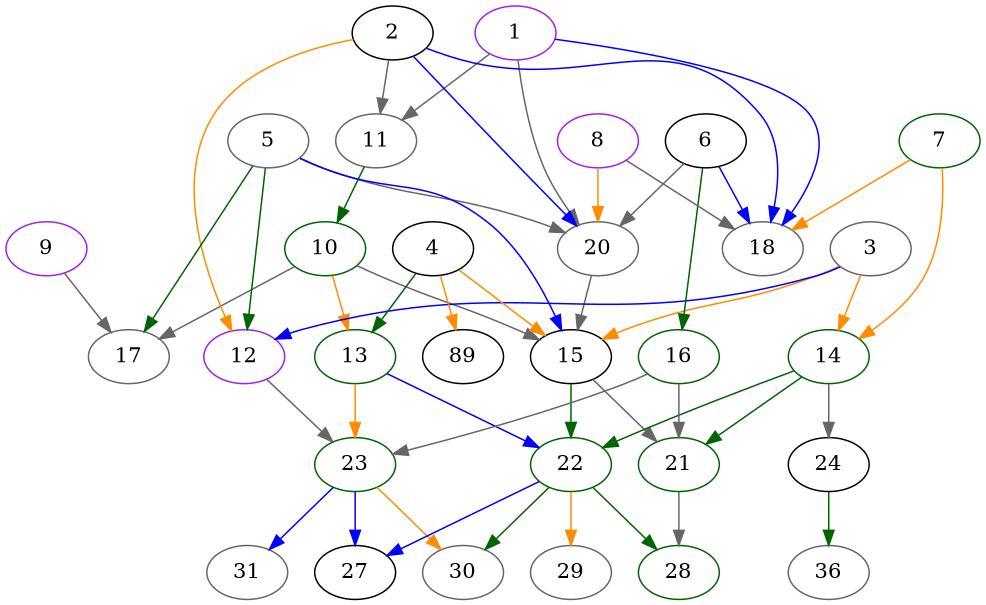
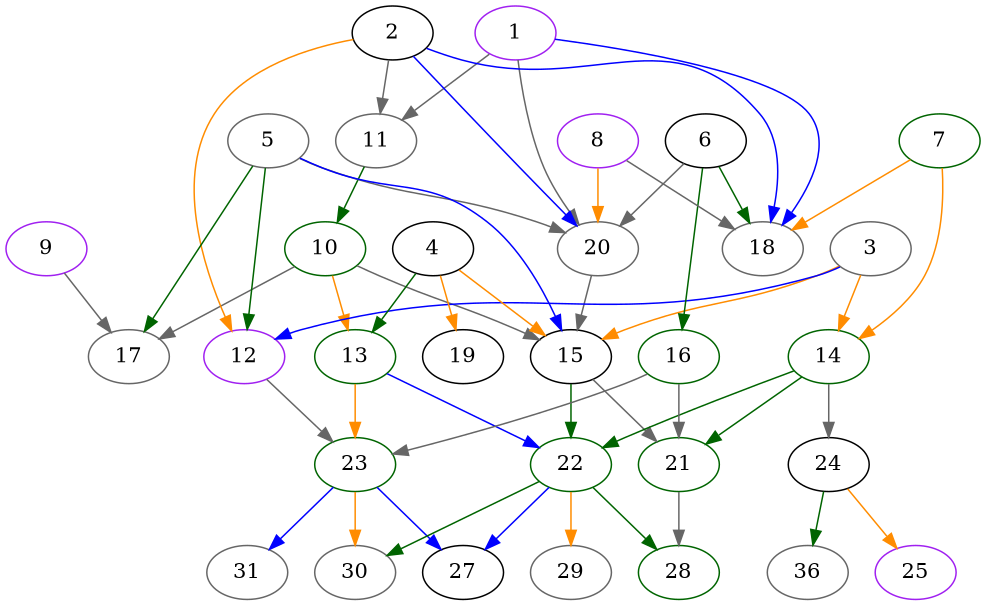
  digraph {
    node [alpha=0.16 color=gray40]
    edge [color=gray40]
    1 [alpha=0.11 color=purple expect_size=72039979776159336]
    11 [alpha=0.15 expect_size=78347156455745008]
    18 [expect_size=11977952356732876]
    20 [alpha=0.17 expect_size=618272795615695104]
    10 [alpha=0.18 color=darkgreen expect_size=2289291423788671434752]
    15 [alpha=0.01 color=black expect_size=1468950413618369]
    2 [alpha=0.17 color=black expect_size=20928607356448476]
    12 [alpha=0.01 color=purple expect_size=1769869803031514578944]
    23 [alpha=0.02 color=darkgreen expect_size=459428102093047595008]
    27 [alpha=0.11 color=black expect_size=39015794147441784]
    30 [alpha=0.09 expect_size=39276588709614736]
    31 [alpha=0.13 expect_size=118710676542063640576]
    3 [alpha=0.09 expect_size=1258644160477426944]
    14 [alpha=0.08 color=darkgreen expect_size=3185229005062436352]
    13 [alpha=0.14 color=darkgreen expect_size=35479794707159056384]
    22 [color=darkgreen expect_size=6180996404408720]
    21 [alpha=0.15 color=darkgreen expect_size=36290013219632336]
    24 [alpha=0.04 color=black expect_size=646310452376392832]
    28 [alpha=0.14 color=darkgreen expect_size=1955832847231862439936]
    29 [expect_size=2444510042897282]
+   25 [alpha=0.07 color=purple expect_size=28746161296410760]
    n22 [alpha=0.08 expect_size=46026307354697168 label=36]
    4 [alpha=0.19 color=black expect_size=963609128984256768]
-   19 [alpha=0.09 color=black expect_size=220930355698597248 label=89]
+   19 [alpha=0.09 color=black expect_size=220930355698597248]
    5 [alpha=0.05 expect_size=2687520185957929]
    17 [alpha=0.17 expect_size=2139539583769713664]
    6 [color=black expect_size=14189946640833272]
    16 [alpha=0.17 color=darkgreen expect_size=926819782203839744]
    7 [alpha=0.04 color=darkgreen expect_size=261096102360019632128]
    8 [alpha=0.02 color=purple expect_size=2055480192544861585408]
    9 [color=purple expect_size=120872455279500864]
    1 -> 11
    1 -> 18 [color=blue]
    1 -> 20
    11 -> 10 [color=darkgreen]
    20 -> 15
    10 -> 15
    10 -> 13 [color=darkorange]
    10 -> 17
    15 -> 22 [color=darkgreen]
    15 -> 21
    2 -> 11
    2 -> 18 [color=blue]
    2 -> 20 [color=blue]
    2 -> 12 [color=darkorange]
    12 -> 23
    23 -> 27 [color=blue]
    23 -> 30 [color=darkorange]
    23 -> 31 [color=blue]
    3 -> 15 [color=darkorange]
    3 -> 12 [color=blue]
    3 -> 14 [color=darkorange]
    14 -> 22 [color=darkgreen]
    14 -> 21 [color=darkgreen]
    14 -> 24
    13 -> 23 [color=darkorange]
    13 -> 22 [color=blue]
    22 -> 27 [color=blue]
    22 -> 30 [color=darkgreen]
    22 -> 28 [color=darkgreen]
    22 -> 29 [color=darkorange]
    21 -> 28
+   24 -> 25 [color=darkorange]
    24 -> n22 [color=darkgreen]
    4 -> 15 [color=darkorange]
    4 -> 13 [color=darkgreen]
    4 -> 19 [color=darkorange]
    5 -> 20
    5 -> 15 [color=blue]
    5 -> 12 [color=darkgreen]
    5 -> 17 [color=darkgreen]
-   6 -> 18 [color=blue]
+   6 -> 18 [color=darkgreen]
    6 -> 20
    6 -> 16 [color=darkgreen]
    16 -> 23
    16 -> 21
    7 -> 18 [color=darkorange]
    7 -> 14 [color=darkorange]
    8 -> 18
    8 -> 20 [color=darkorange]
    9 -> 17
  }
